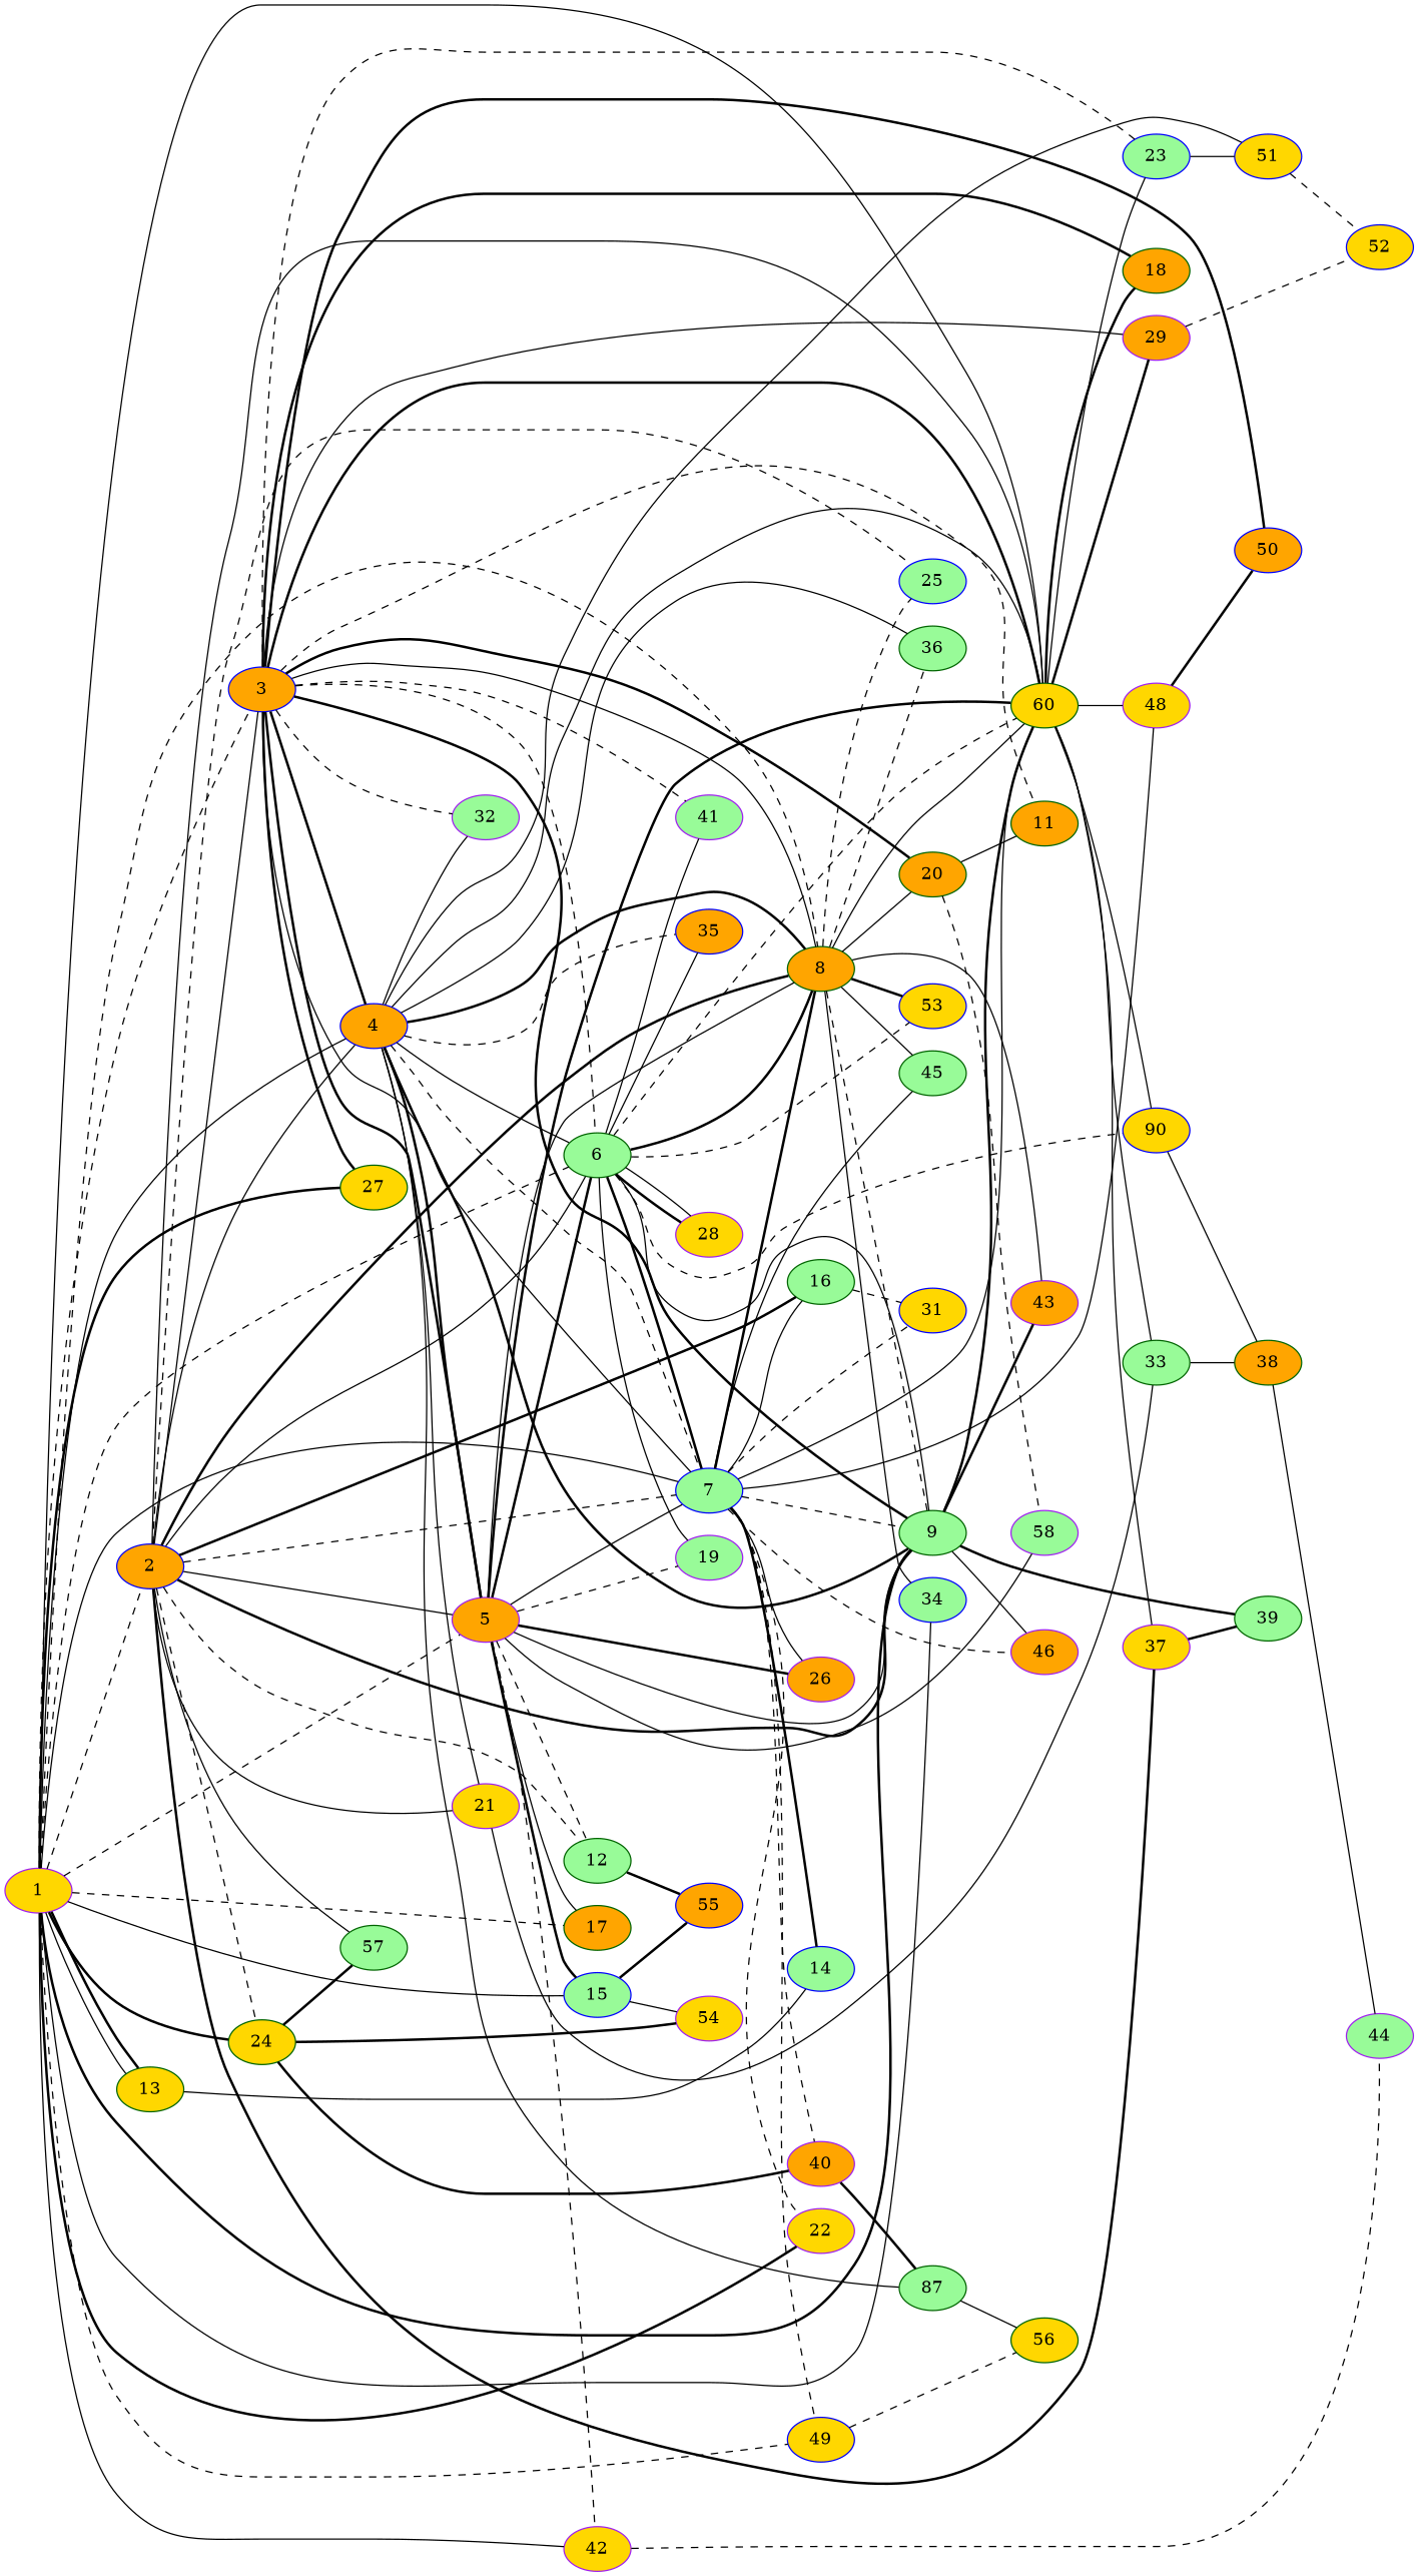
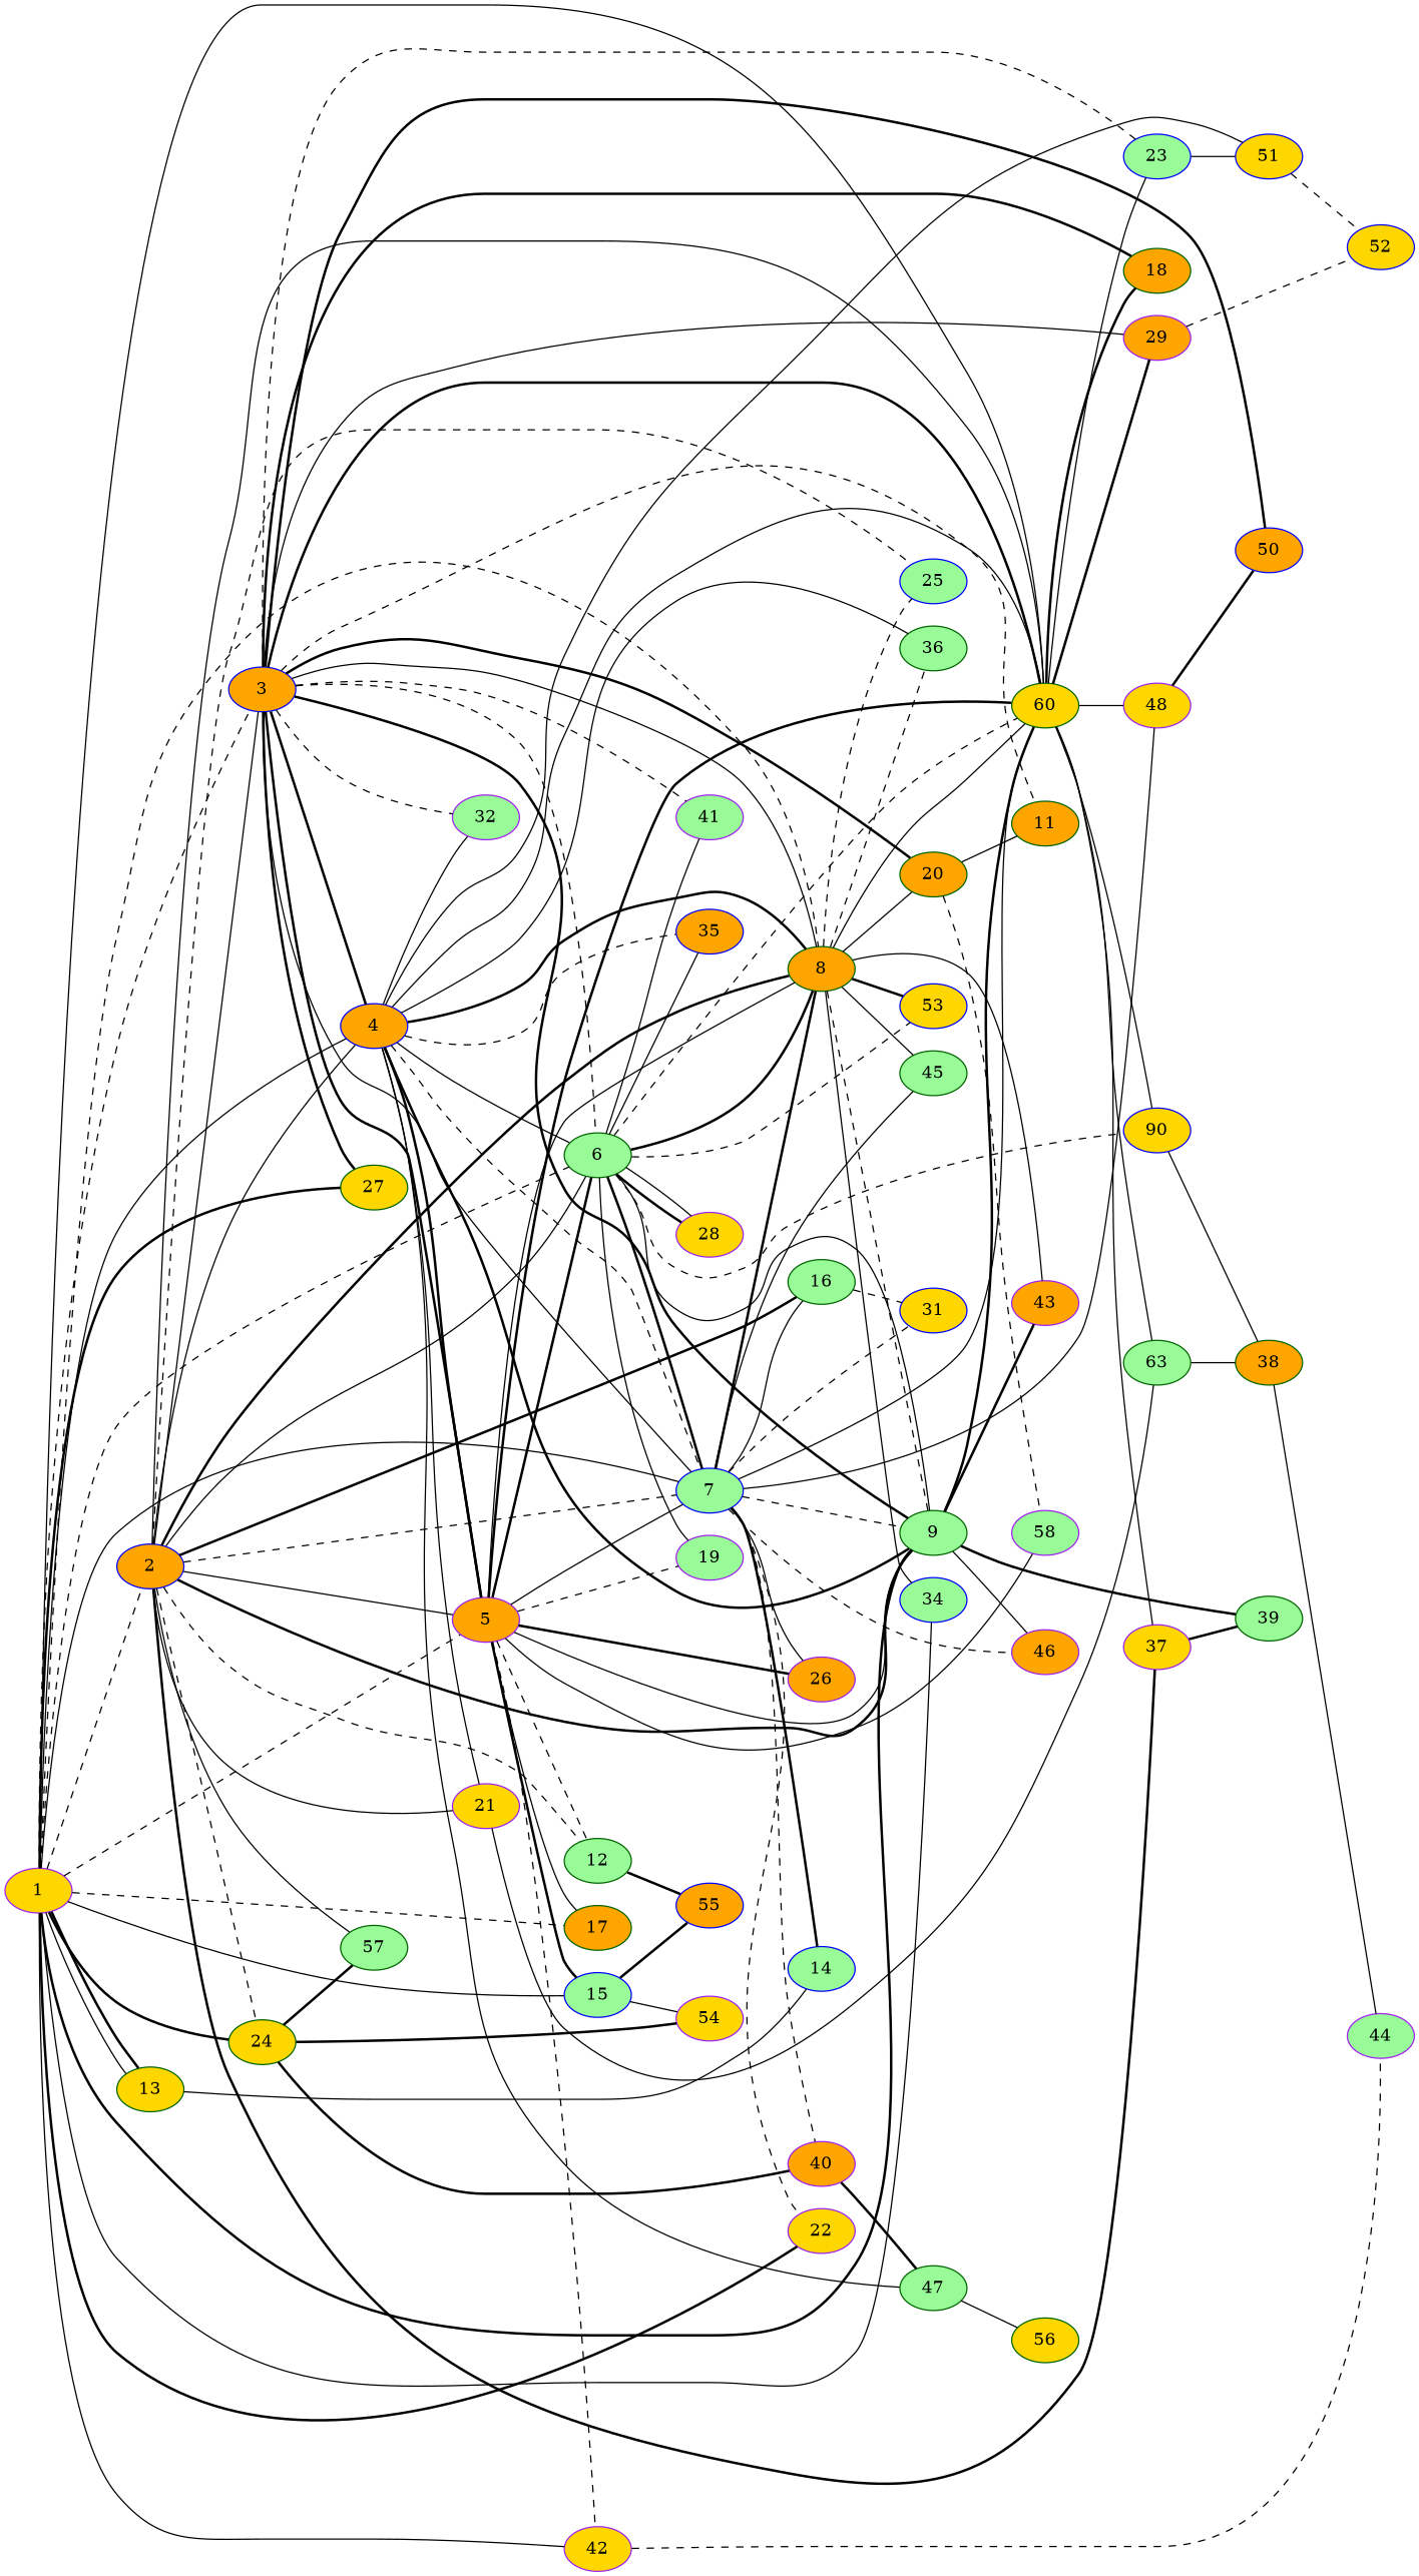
  graph {
    rankdir=LR
    node [color=darkgreen fillcolor=palegreen style=filled]
    edge [style=solid]
    1 [color=purple fillcolor=gold]
    2 [color=blue fillcolor=orange]
    3 [color=blue fillcolor=orange]
    4 [color=blue fillcolor=orange]
    5 [color=purple fillcolor=orange]
    6
    7 [color=blue]
    8 [fillcolor=orange]
    9
    n10 [fillcolor=gold label=60]
    13 [fillcolor=gold]
    15 [color=blue]
    17 [fillcolor=orange]
    22 [color=purple fillcolor=gold]
    24 [fillcolor=gold]
    27 [fillcolor=gold]
    34 [color=blue]
    42 [color=purple fillcolor=gold]
-   49 [color=blue fillcolor=gold]
    12
    16
    21 [color=purple fillcolor=gold]
    25 [color=blue]
    37 [color=purple fillcolor=gold]
    57
    11 [fillcolor=orange]
    18 [fillcolor=orange]
    20 [fillcolor=orange]
    23 [color=blue]
    29 [color=purple fillcolor=orange]
    32 [color=purple]
    41 [color=purple]
    50 [color=blue fillcolor=orange]
    35 [color=blue fillcolor=orange]
    36
-   47 [label=87]
+   47
    51 [color=blue fillcolor=gold]
    19 [color=purple]
    26 [color=purple fillcolor=orange]
    58 [color=purple]
    28 [color=purple fillcolor=gold]
    n42 [color=blue fillcolor=gold label=90]
    53 [color=blue fillcolor=gold]
    14 [color=blue]
    31 [color=blue fillcolor=gold]
    40 [color=purple fillcolor=orange]
    45
    46 [color=purple fillcolor=orange]
    48 [color=purple fillcolor=gold]
    43 [color=purple fillcolor=orange]
    39
-   33
+   33 [label=63]
    55 [color=blue fillcolor=orange]
    54 [color=purple fillcolor=gold]
    44 [color=purple]
    56 [fillcolor=gold]
    52 [color=blue fillcolor=gold]
    38 [fillcolor=orange]
    1 -- 2 [style=dashed]
    1 -- 3 [style=dashed]
    1 -- 4
    1 -- 5 [style=dashed]
    1 -- 6 [style=dashed]
    1 -- 7
    1 -- 8 [style=dashed]
    1 -- 9 [style=bold]
    1 -- n10
    1 -- 13
    1 -- 13 [style=bold]
    1 -- 15
    1 -- 17 [style=dashed]
    1 -- 22 [style=bold]
    1 -- 24 [style=bold]
    1 -- 27 [style=bold]
    1 -- 34
    1 -- 42
-   1 -- 49 [style=dashed]
    2 -- 3
    2 -- 4
    2 -- 5
    2 -- 6
    2 -- 7 [style=dashed]
    2 -- 8 [style=bold]
    2 -- 9 [style=bold]
    2 -- n10
    2 -- 24 [style=dashed]
    2 -- 12 [style=dashed]
    2 -- 16 [style=bold]
    2 -- 21
    2 -- 25 [style=dashed]
    2 -- 37 [style=bold]
    2 -- 57
    3 -- 4 [style=bold]
    3 -- 5 [style=bold]
    3 -- 6 [style=dashed]
    3 -- 7
    3 -- 8
    3 -- 9 [style=bold]
    3 -- n10 [style=bold]
    3 -- 27 [style=bold]
    3 -- 11 [style=dashed]
    3 -- 18 [style=bold]
    3 -- 20 [style=bold]
    3 -- 23 [style=dashed]
    3 -- 29
    3 -- 32 [style=dashed]
    3 -- 41 [style=dashed]
    3 -- 50 [style=bold]
    4 -- 5 [style=bold]
    4 -- 6
    4 -- 7 [style=dashed]
    4 -- 8 [style=bold]
    4 -- 9 [style=bold]
    4 -- n10
    4 -- 21
    4 -- 32
    4 -- 35 [style=dashed]
    4 -- 36
    4 -- 47
    4 -- 51
    5 -- 6 [style=bold]
    5 -- 7
    5 -- 8
    5 -- 9
    5 -- n10 [style=bold]
    5 -- 15 [style=bold]
    5 -- 17
    5 -- 42 [style=dashed]
    5 -- 12 [style=dashed]
    5 -- 19 [style=dashed]
    5 -- 26 [style=bold]
    5 -- 58
    6 -- 7 [style=bold]
    6 -- 8 [style=bold]
    6 -- 9
    6 -- n10 [style=dashed]
    6 -- 41
    6 -- 35
    6 -- 19
    6 -- 28 [style=bold]
    6 -- 28
    6 -- n42 [style=dashed]
    6 -- 53 [style=dashed]
    7 -- 8 [style=bold]
    7 -- 9 [style=dashed]
    7 -- n10
    7 -- 22 [style=dashed]
-   7 -- 49 [style=dashed]
    7 -- 16
    7 -- 26
    7 -- 14 [style=bold]
    7 -- 31 [style=dashed]
    7 -- 40 [style=dashed]
    7 -- 45
    7 -- 46 [style=dashed]
    7 -- 48
    8 -- 9 [style=dashed]
    8 -- n10
    8 -- 34
    8 -- 25 [style=dashed]
    8 -- 20
    8 -- 36 [style=dashed]
    8 -- 53 [style=bold]
    8 -- 45
    8 -- 43
    9 -- n10 [style=bold]
    9 -- 46
    9 -- 43 [style=bold]
    9 -- 39 [style=bold]
    n10 -- 37
    n10 -- 18 [style=bold]
    n10 -- 23
    n10 -- 29 [style=bold]
    n10 -- n42
    n10 -- 48
    n10 -- 33
    13 -- 14
    15 -- 55 [style=bold]
    15 -- 54
    24 -- 57 [style=bold]
    24 -- 40 [style=bold]
    24 -- 54 [style=bold]
    42 -- 44 [style=dashed]
-   49 -- 56 [style=dashed]
    12 -- 55 [style=bold]
    16 -- 31 [style=dashed]
    21 -- 33
    37 -- 39 [style=bold]
    20 -- 11
    20 -- 58 [style=dashed]
    23 -- 51
    29 -- 52 [style=dashed]
    47 -- 56
    51 -- 52 [style=dashed]
    n42 -- 38
    40 -- 47 [style=bold]
    48 -- 50 [style=bold]
    33 -- 38
    38 -- 44
  }
